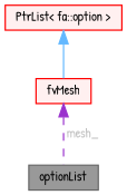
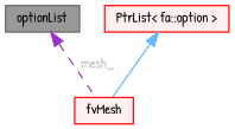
  digraph {
    fontname="Patrick Hand"
    node [color=red fillcolor="#FFF0F0" fontname="Patrick Hand" fontsize=10 shape=box style=filled]
    edge [dir=back fontname="Patrick Hand" fontsize=10 labelfontname=Helvetica labelfontsize=10]
    n1 [color=gray40 fillcolor=grey60 fontcolor=black height=0.2 label=optionList width=0.4]
    n2 [height=0.2 label="PtrList\< fa::option \>" width=0.4]
    n3 [height=0.2 label=fvMesh width=0.4]
    n2 -> n3 [color=steelblue1 style=solid]
-   n3 -> n1 [color=darkorchid3 fontcolor=grey label=" mesh_" style=dashed]
+   n1 -> n3 [color=darkorchid3 fontcolor=grey label=" mesh_" style=dashed]
  }
